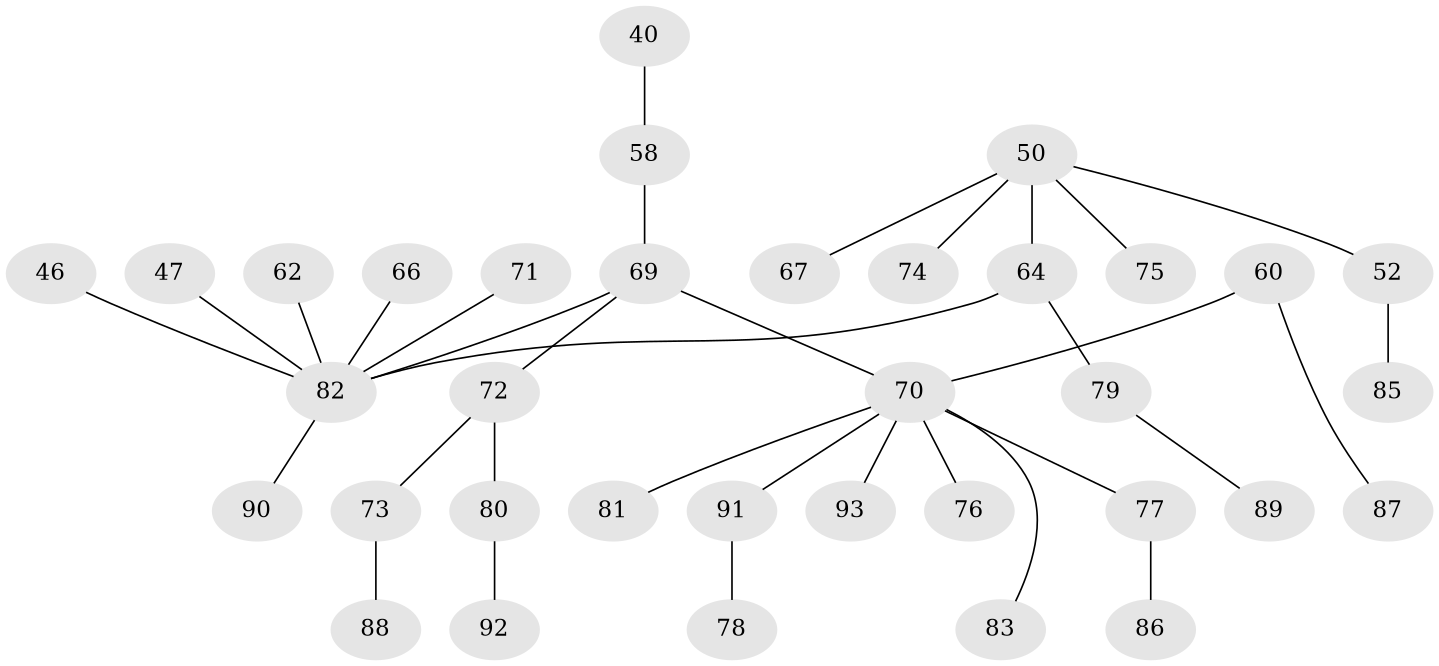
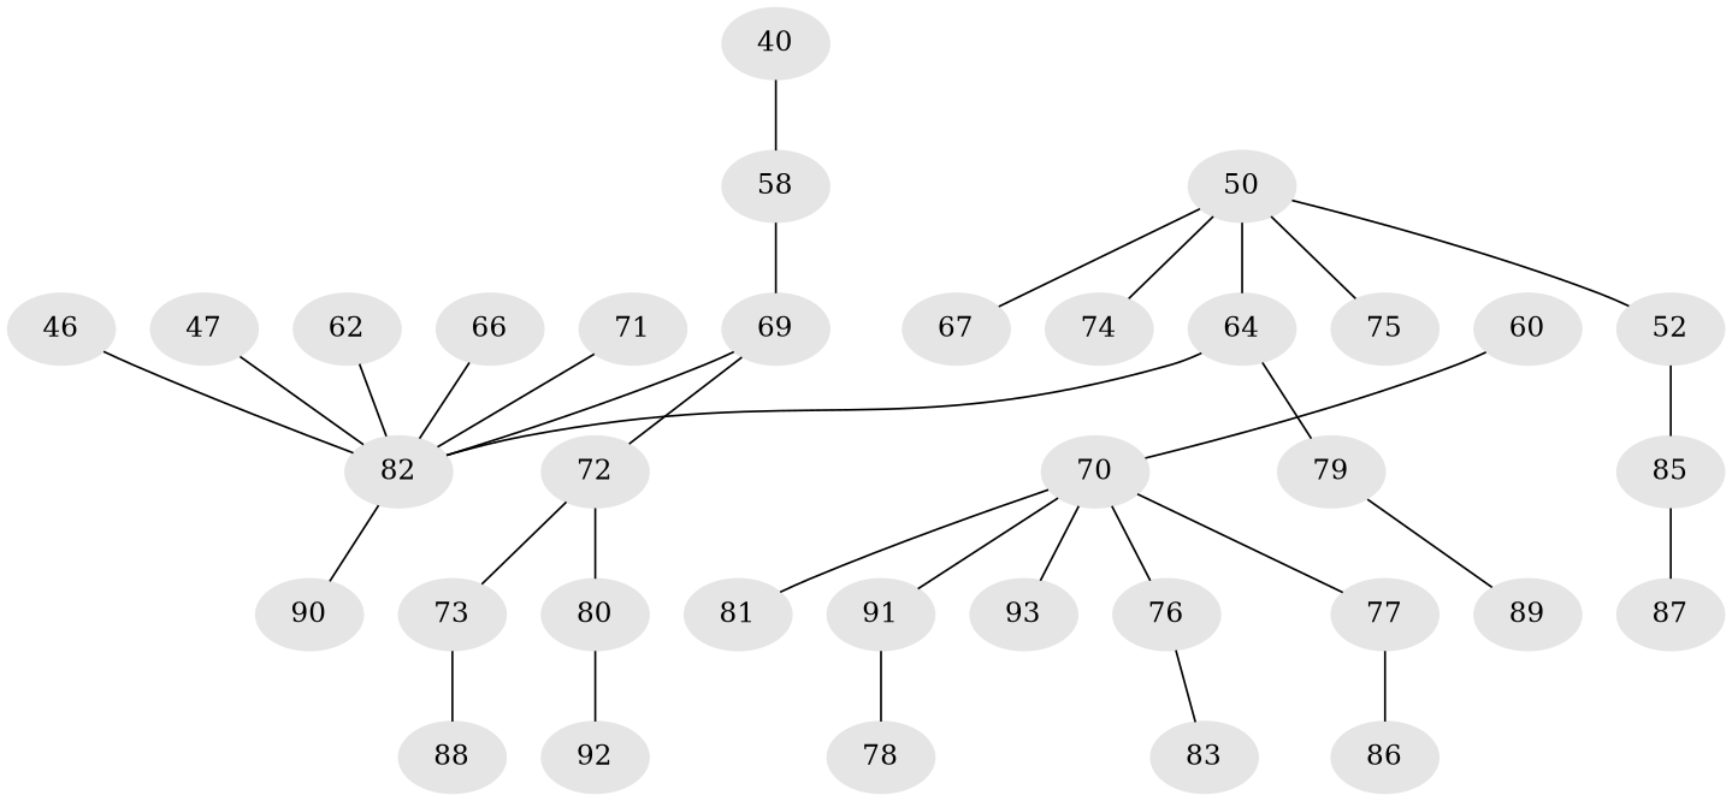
  graph {
    node [color=gray90 style=filled]
    40 [super="+33"]
    n2 [label=58 super="+22"]
    69 [super="+3+16"]
    82 [super="+27+44+61+34"]
    90
    46
    47
    50 [super="+30+32+41+38"]
    52
    64 [super="+26"]
    67
    74
    75
    85
    79
    70 [super="+4+5+8+9+12+29+15+17+24+55+54+39+68+28+57+56+43+51+59+65"]
    72 [super="+49"]
    60 [super="+14+45"]
    87
    76
    77
    81
    83
    91
    93
    62
    89
    66
    73 [super="+23+25"]
    80 [super="+37"]
    88
    86
    78
    71
    92
    40 -- n2
    n2 -- 69
    69 -- 82
-   69 -- 70
    69 -- 72
    82 -- 90
    46 -- 82
    47 -- 82
    50 -- 52
    50 -- 64
    50 -- 67
    50 -- 74
    50 -- 75
    52 -- 85
    64 -- 82
    64 -- 79
    79 -- 89
    70 -- 76
    70 -- 77
    70 -- 81
-   70 -- 83
+   76 -- 83
    70 -- 91
    70 -- 93
    72 -- 73
    72 -- 80
    60 -- 70
-   60 -- 87
+   85 -- 87
    77 -- 86
    91 -- 78
    62 -- 82
    66 -- 82
    73 -- 88
    80 -- 92
    71 -- 82
  }
